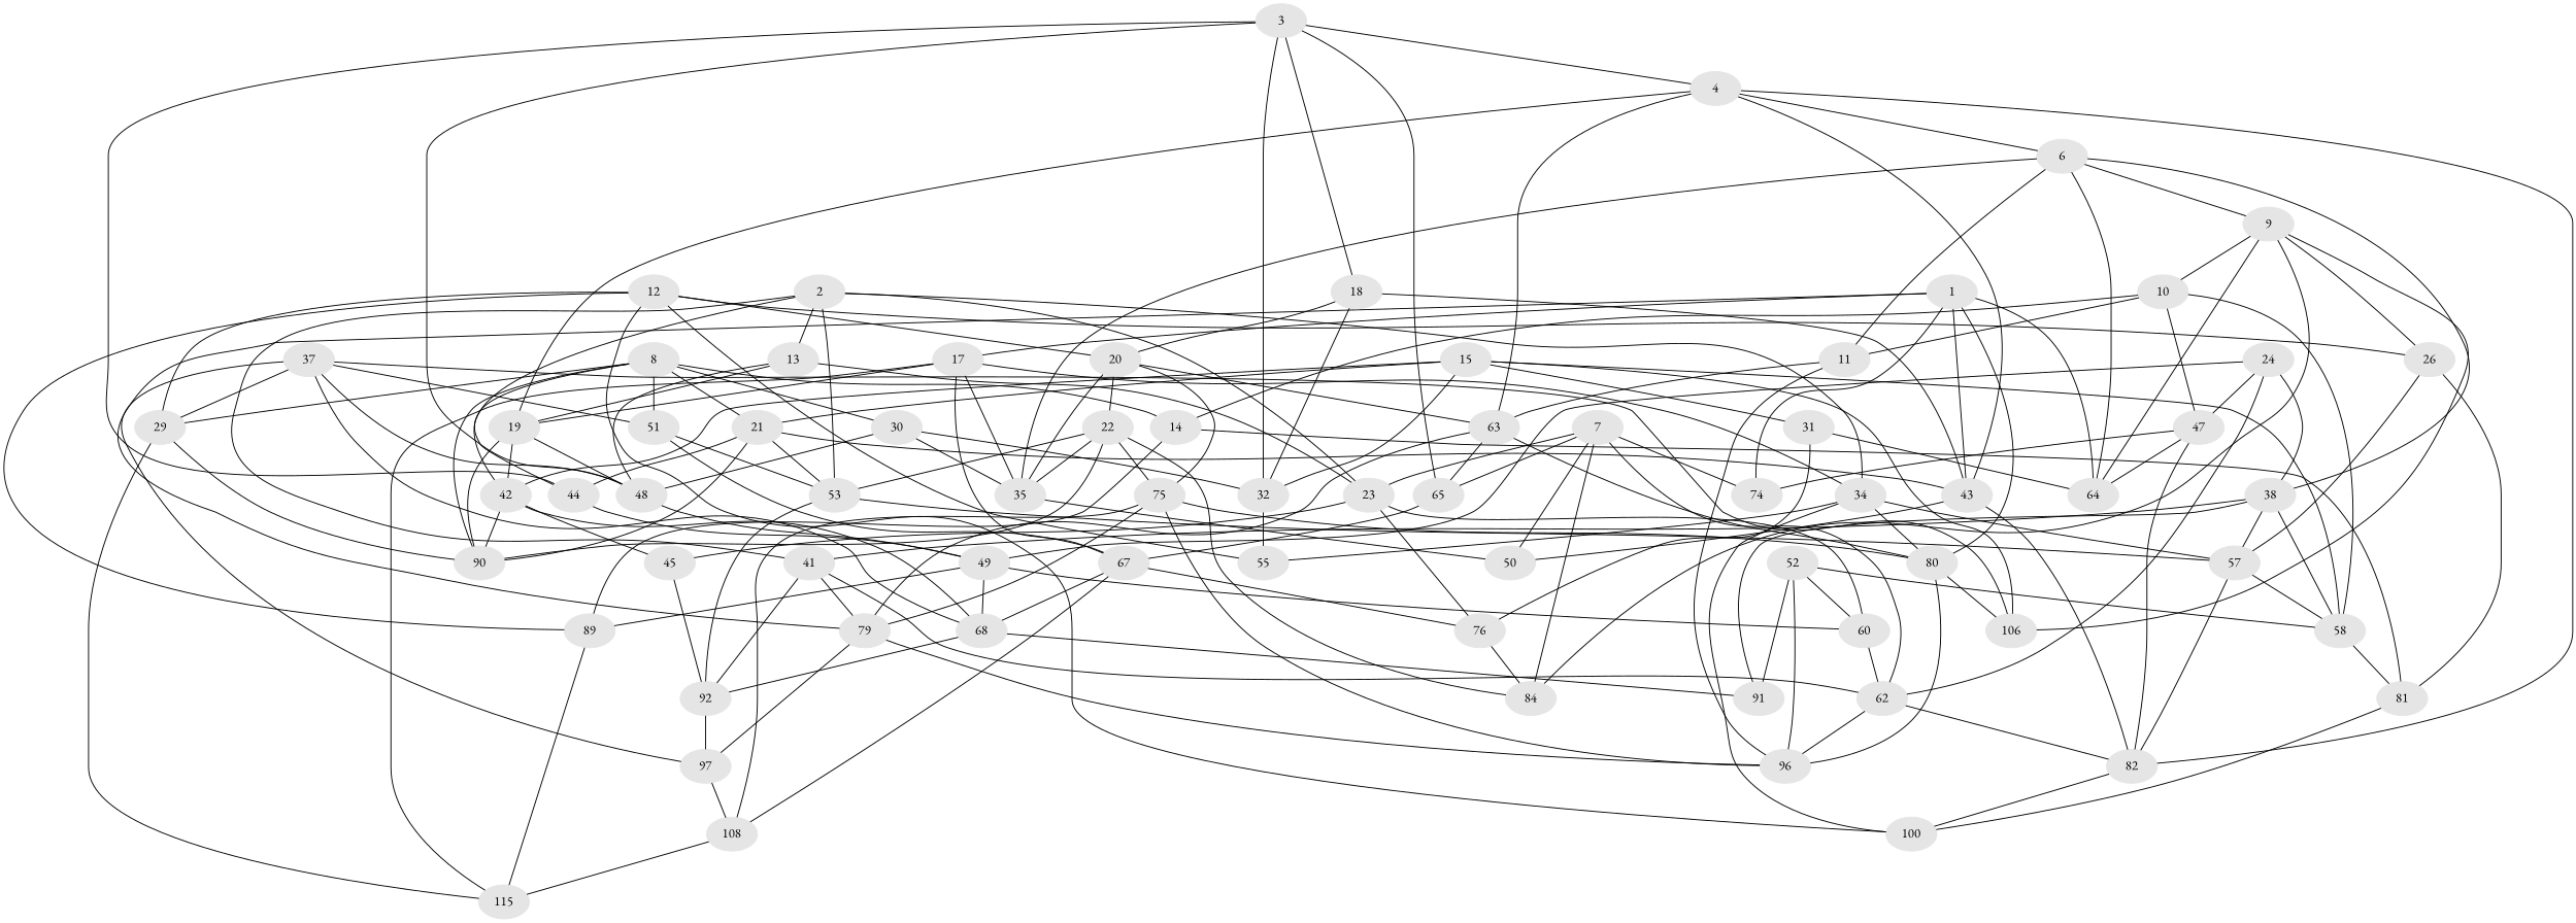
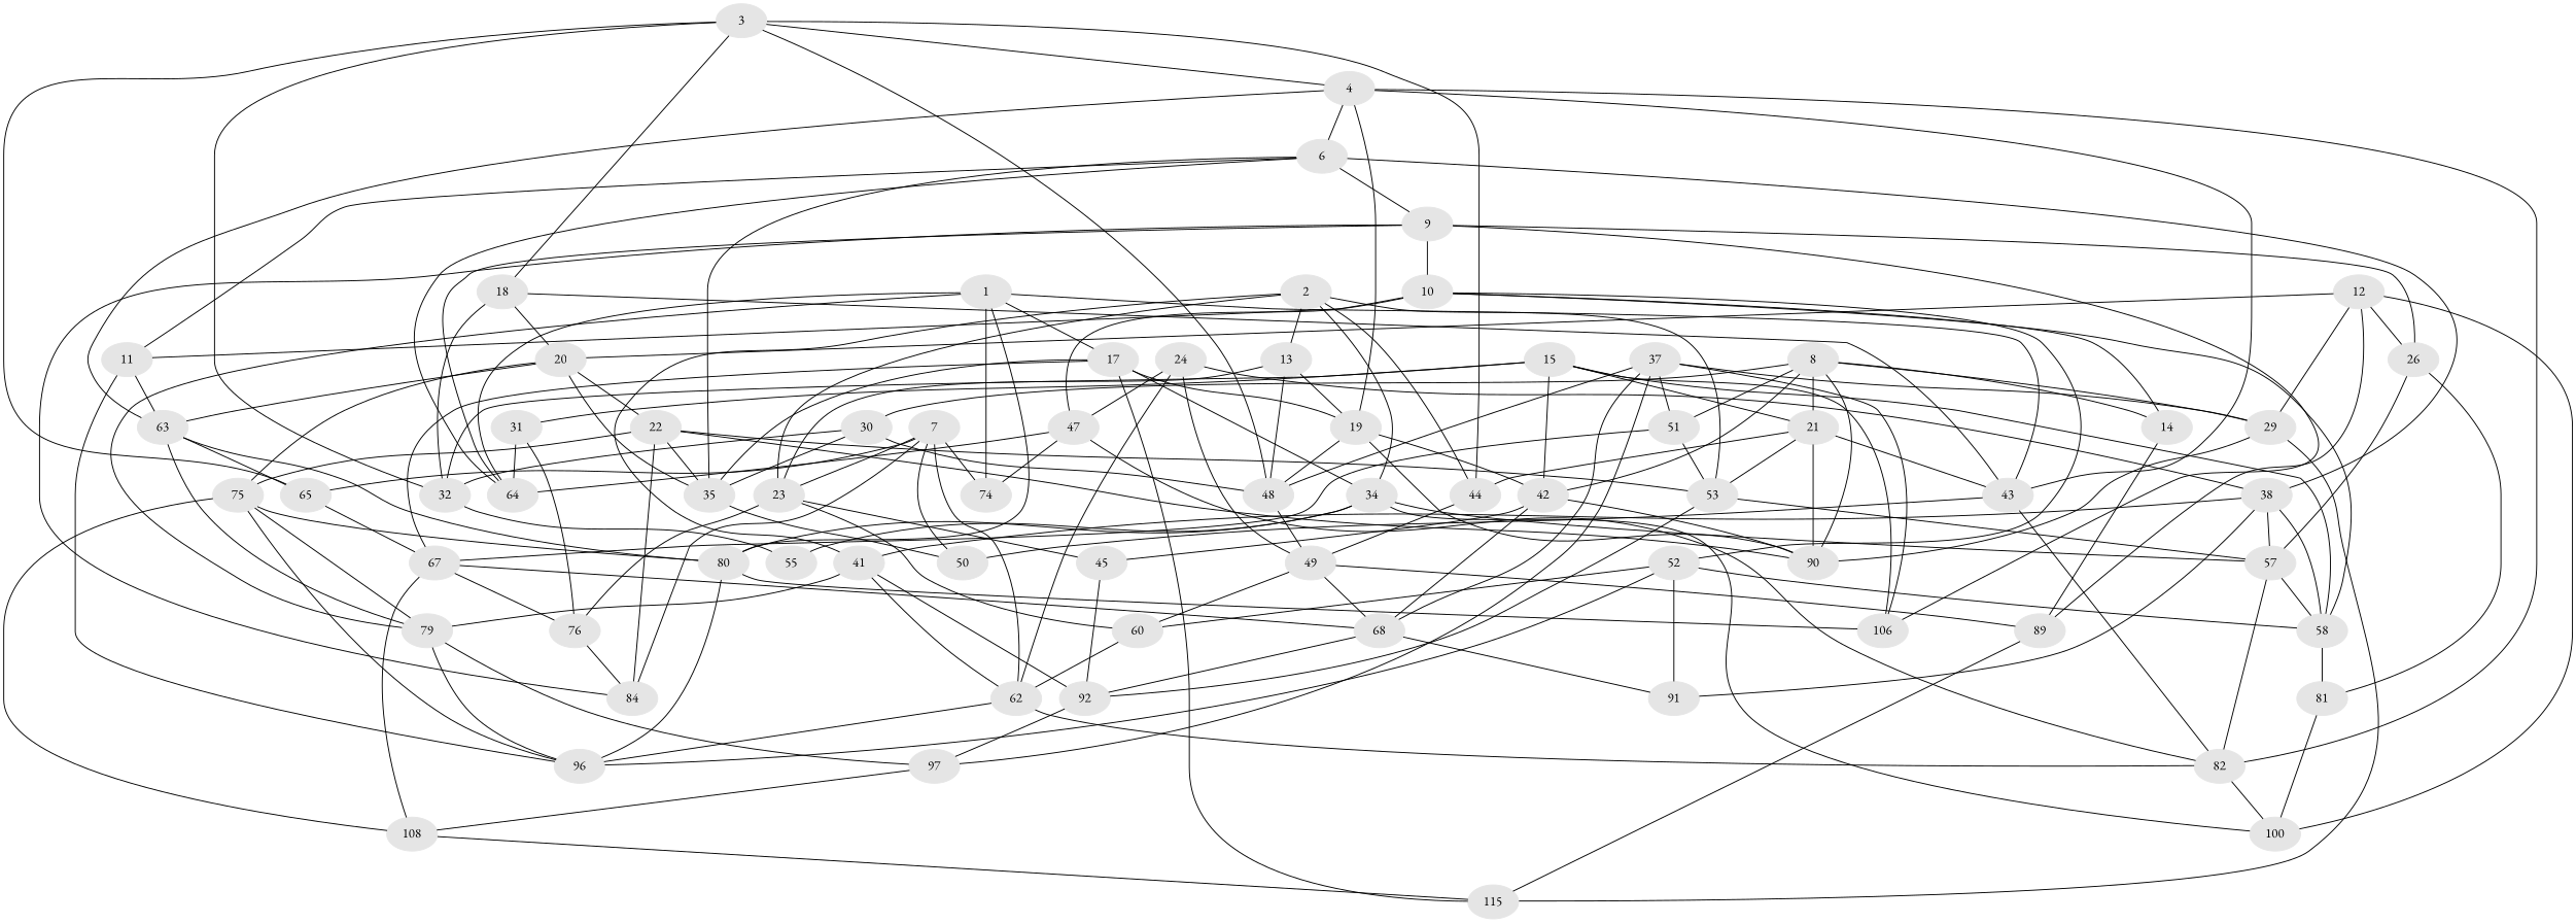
  graph {
    fontname="EB Garamond"
    node [color=gray90 fontname="EB Garamond" style=filled]
    edge [fontname="EB Garamond"]
    1 [super="+5"]
    17 [super="+88"]
    43 [super="+85"]
    64 [super="+114"]
    74
    79 [super="+107"]
    80 [super="+87"]
    34 [super="+109"]
    19 [super="+101"]
    n10 [label=35 super="+37"]
    67 [super="+72"]
    115
    82 [super="+93"]
    50
    96 [super="+118"]
    97
    106
    2 [super="+113"]
    13 [super="+95"]
    n20 [label=23 super="+71"]
    41 [super="+110"]
    44
    53 [super="+103"]
    48 [super="+66"]
    45
    60
    76
    55
    100
    57 [super="+83"]
    62 [super="+70"]
    92 [super="+99"]
    49 [super="+117"]
    3 [super="+40"]
    4 [super="+69"]
    18
    32 [super="+61"]
    65
    6 [super="+35"]
    63 [super="+111"]
    20 [super="+23"]
    9 [super="+16"]
    11 [super="+77"]
    38 [super="+119"]
    42 [super="+94"]
    90 [super="+120"]
    84
    10 [super="+33"]
    26
    58 [super="+102"]
    91
    7 [super="+56"]
    8 [super="+78"]
    14 [super="+105"]
    21 [super="+59"]
    29 [super="+46"]
    51
    30
    89
    81
    68 [super="+73"]
    47 [super="+112"]
    52 [super="+116"]
    12 [super="+28"]
    22 [super="+39"]
    75 [super="+86"]
    15 [super="+104"]
    31
    108
    24
    n71 [label=37 super="+54"]
    1 -- 17
    1 -- 43
    1 -- 64
    1 -- 74
    1 -- 79
    1 -- 80
    17 -- 34
    17 -- 19
    17 -- n10
    17 -- 67
    17 -- 115
    43 -- 82
    43 -- 50
    79 -- 96
    79 -- 97
    80 -- 96
    80 -- 106
    34 -- 80
    34 -- 55
    34 -- 100
    34 -- 57
    19 -- 48
    19 -- 42
    19 -- 90
    n10 -- 50
    67 -- 76
    67 -- 68
    67 -- 108
    82 -- 100
    97 -- 108
    2 -- 34
    2 -- 13
    2 -- n20
    2 -- 41
    2 -- 44
    2 -- 53
    13 -- 19
    13 -- n20
    13 -- 48
    n20 -- 45
    n20 -- 60
    n20 -- 76
    41 -- 79
    41 -- 62
    41 -- 92 [weight=2]
    44 -- 49
    53 -- 57
    53 -- 92
    48 -- 49
    45 -- 92
    60 -- 62
    76 -- 84
    57 -- 82
    57 -- 58
    62 -- 82
    62 -- 96
    92 -- 97
    49 -- 60
    49 -- 89
    49 -- 68
    3 -- 44
    3 -- 48
    3 -- 4
    3 -- 18
    3 -- 32
    3 -- 65
    4 -- 43
    4 -- 19
    4 -- 82
    4 -- 6
    4 -- 63
    18 -- 43
    18 -- 32
    18 -- 20
    32 -- 55 [weight=2]
    65 -- 67
    6 -- 64
    6 -- n10
    6 -- 9
    6 -- 11
    6 -- 38
    63 -- 79
    63 -- 80
    63 -- 65
    20 -- n10
    20 -- 63
    20 -- 22
    20 -- 75
    9 -- 64
    9 -- 106
    9 -- 84
    9 -- 10
    9 -- 26
    11 -- 96
    11 -- 63
    38 -- 41
    38 -- 57
    38 -- 58
    38 -- 91
    42 -- 45
    42 -- 90
    42 -- 68
    10 -- 11
    10 -- 58
    10 -- 14
    10 -- 47
+   10 -- 52
    26 -- 57
    26 -- 81
    58 -- 81
    7 -- 74
    7 -- 50
    7 -- n20
    7 -- 62
    7 -- 65
    7 -- 84
    8 -- 42
    8 -- 90
    8 -- 14
    8 -- 21
    8 -- 29
    8 -- 51
    8 -- 30
    14 -- 89
-   14 -- 81
    21 -- 43
    21 -- 44
    21 -- 53
    21 -- 90
    29 -- 115
    29 -- 90
    51 -- 67
    51 -- 53
    30 -- n10
    30 -- 48
    30 -- 32
    89 -- 115
    81 -- 100
    68 -- 92
    68 -- 91
    47 -- 64
    47 -- 74 [weight=2]
    47 -- 82
    52 -- 96
    52 -- 60
    52 -- 58
    52 -- 91 [weight=2]
-   12 -- 55
    12 -- 100
    12 -- 20
    12 -- 26
    12 -- 29
    12 -- 89
    22 -- n10
    22 -- 53
    22 -- 90
    22 -- 84
    22 -- 75
    75 -- 79
    75 -- 80
    75 -- 96
    75 -- 108
    15 -- 106
    15 -- 32
    15 -- 42
    15 -- 58
    15 -- 21
    15 -- 31
    31 -- 64 [weight=2]
    31 -- 76
    108 -- 115
    24 -- 62
    24 -- 49
    24 -- 38
    24 -- 47
    n71 -- 97
    n71 -- 106
    n71 -- 48
    n71 -- 29
    n71 -- 51
    n71 -- 68
  }
